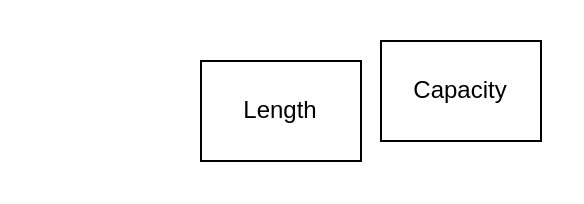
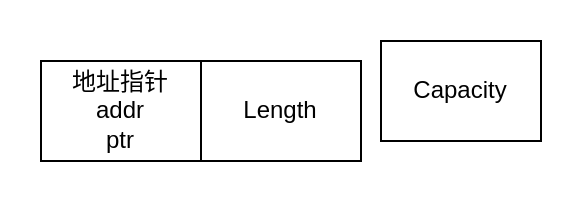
  <mxCell id="0" />
  <mxCell id="1" parent="0" />
+ <mxCell id="2" value="地址指针&lt;br&gt;addr&lt;br&gt;ptr" style="rounded=0;whiteSpace=wrap;html=1;" vertex="1" parent="1"><mxGeometry x="20" y="30" width="80" height="50" as="geometry" /></mxCell>
  <mxCell id="3" value="Length" style="rounded=0;whiteSpace=wrap;html=1;" vertex="1" parent="1"><mxGeometry x="100" y="30" width="80" height="50" as="geometry" /></mxCell>
  <mxCell id="4" value="Capacity" style="rounded=0;whiteSpace=wrap;html=1;" vertex="1" parent="1"><mxGeometry x="190" y="20" width="80" height="50" as="geometry" /></mxCell>
